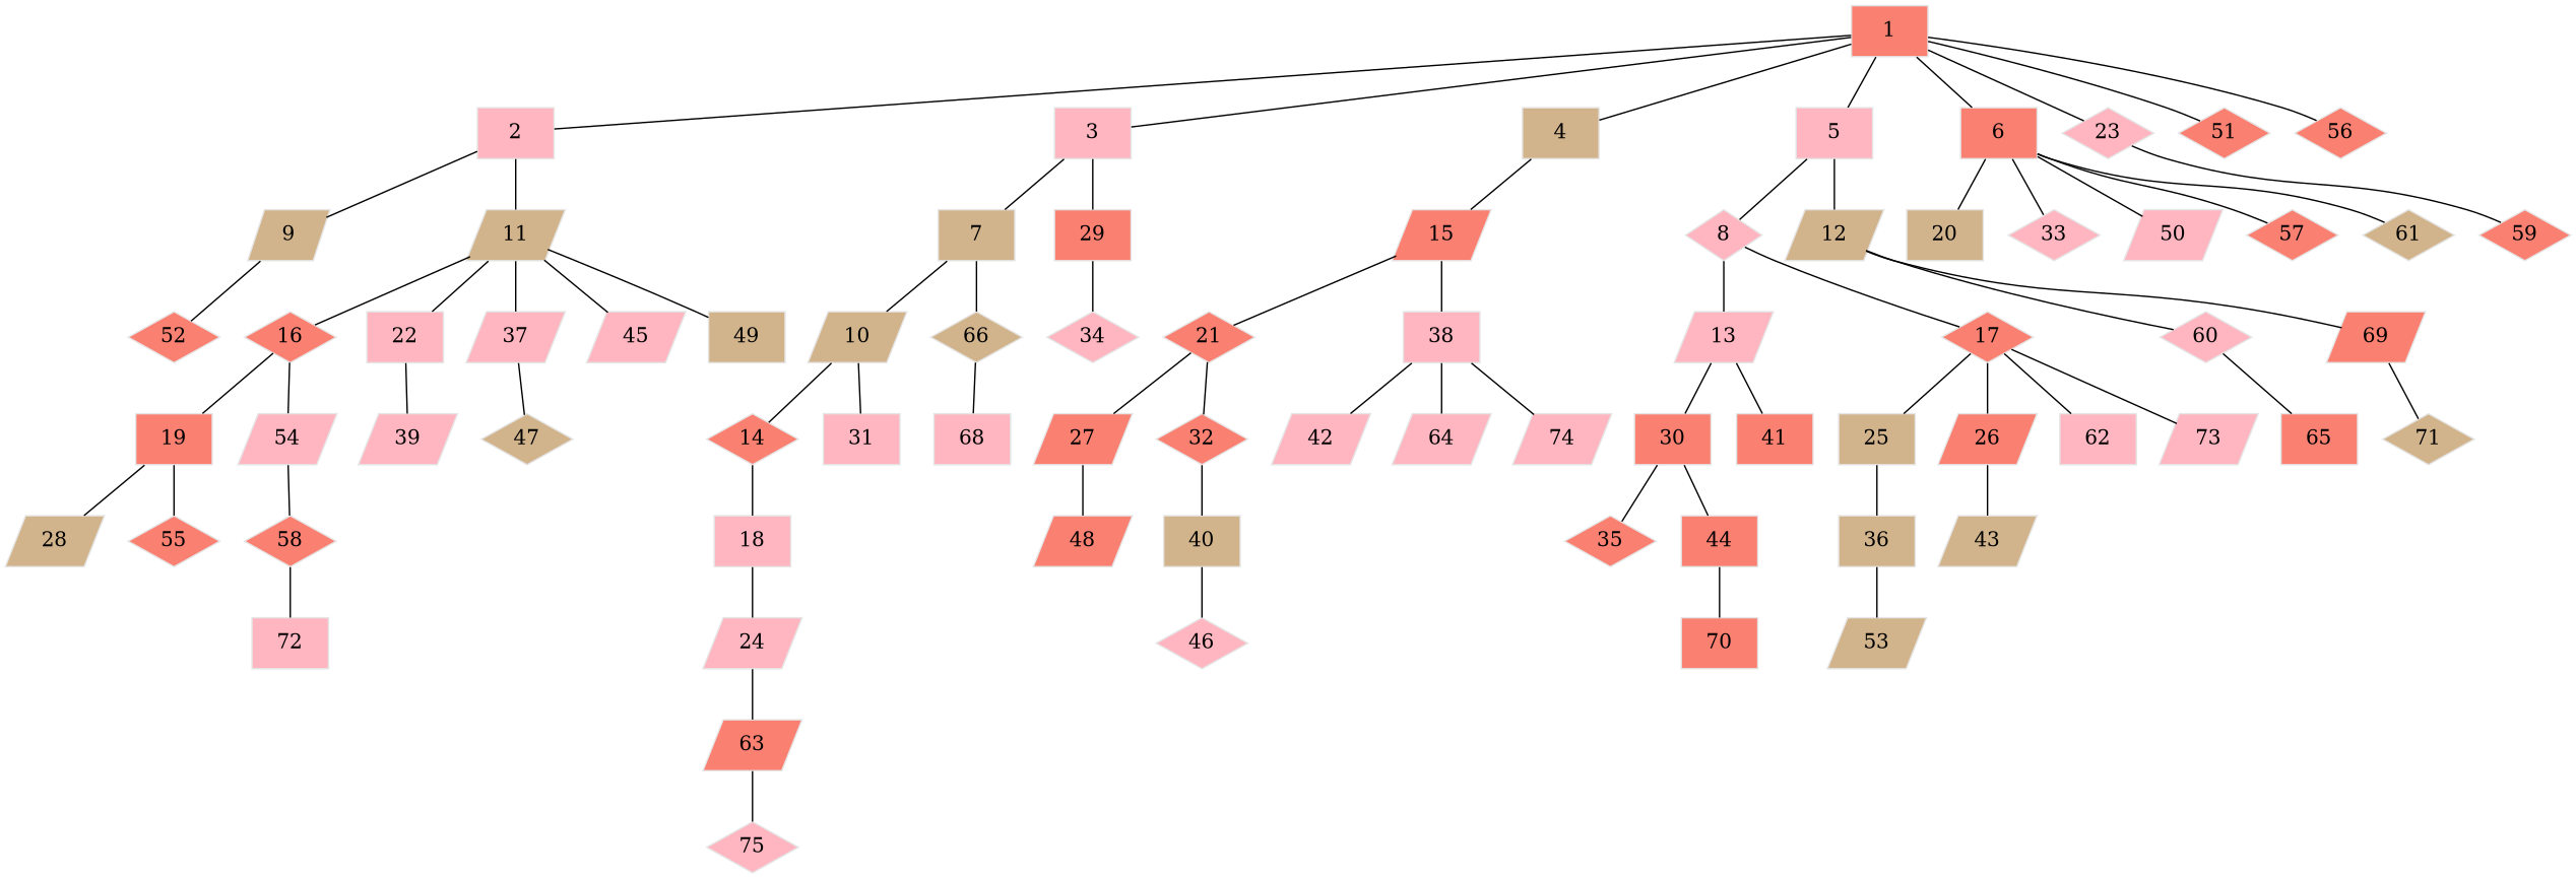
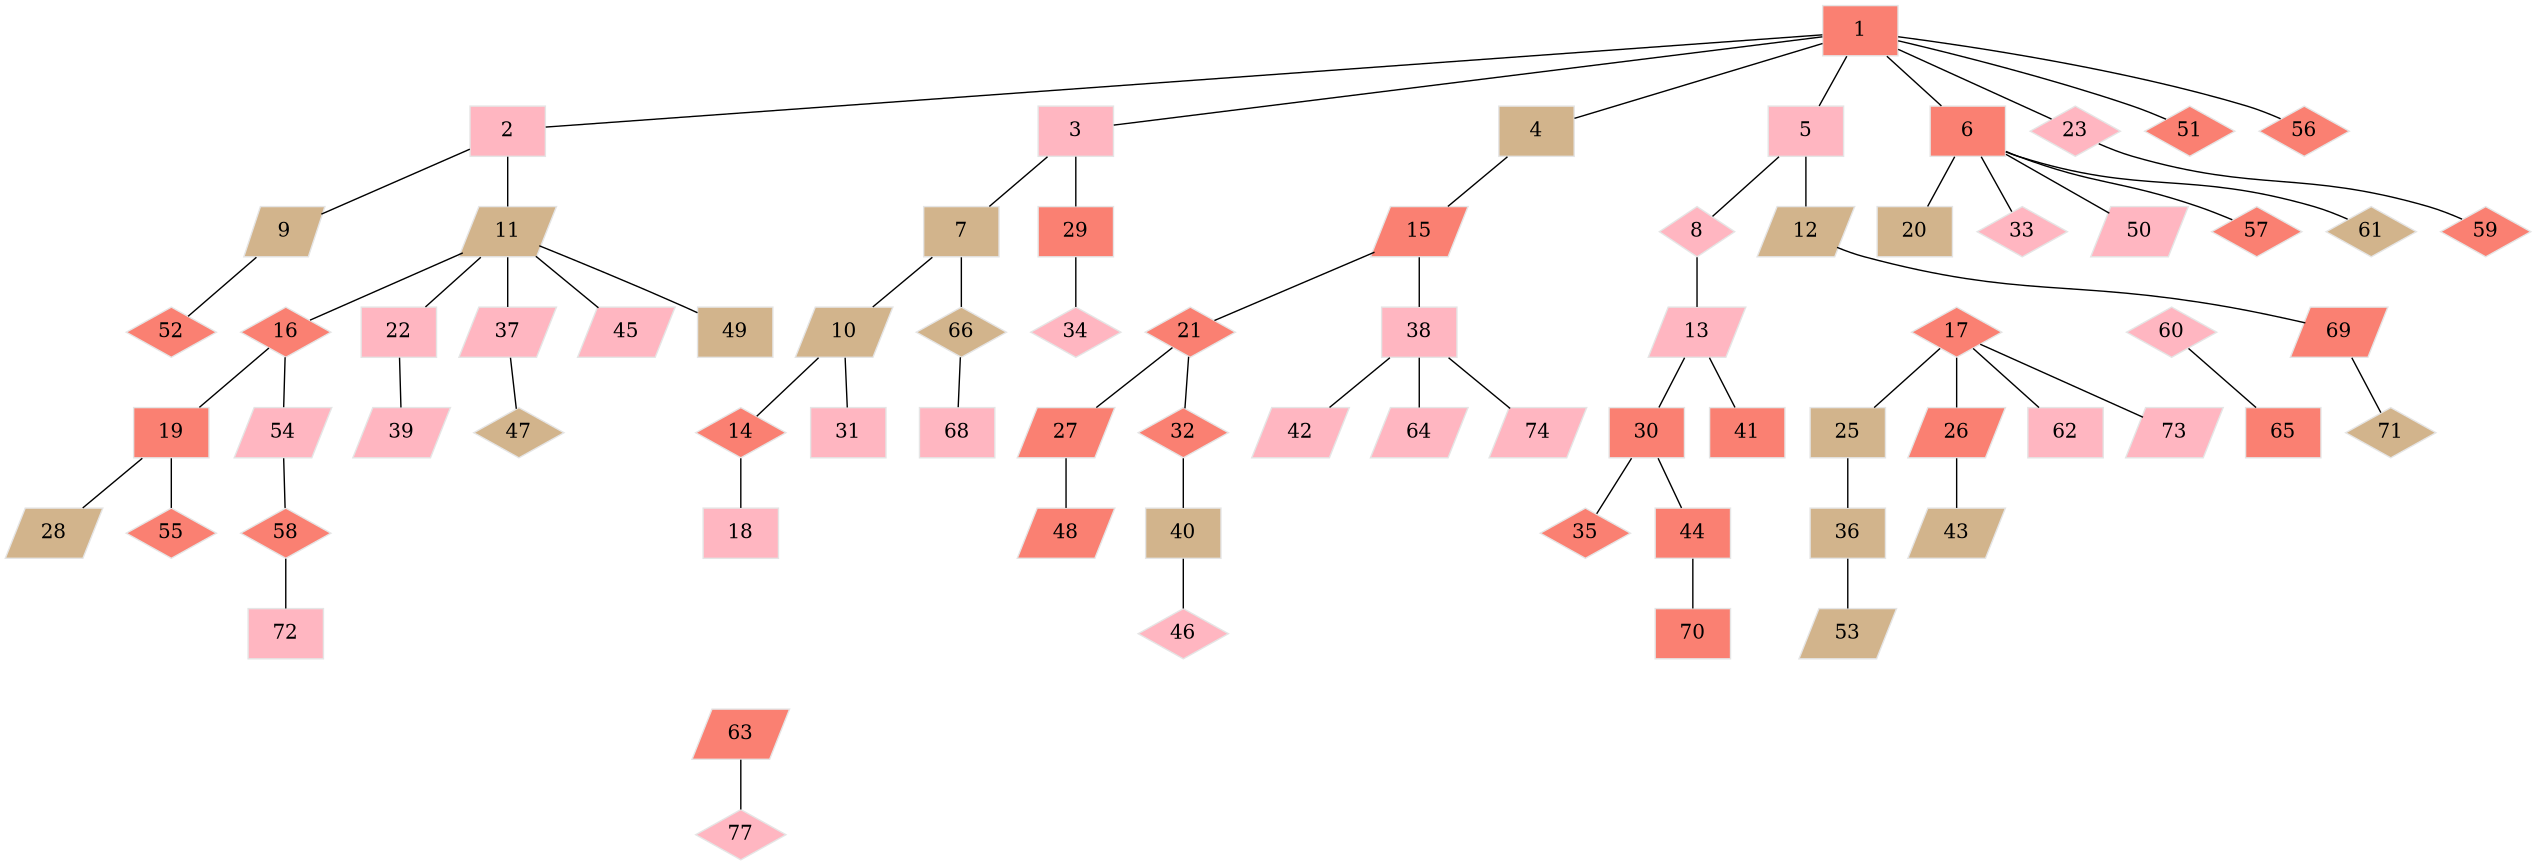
  graph {
    node [color=gray90 fillcolor=lightpink shape=box style=filled]
    edge [weight=1.0]
    2
    1 [fillcolor=salmon]
    3
    4 [fillcolor=tan]
    5
    6 [fillcolor=salmon]
    23 [shape=diamond]
    51 [fillcolor=salmon shape=diamond]
    56 [fillcolor=salmon shape=diamond]
    9 [fillcolor=tan shape=parallelogram]
    11 [fillcolor=tan shape=parallelogram]
    7 [fillcolor=tan]
    29 [fillcolor=salmon]
    15 [fillcolor=salmon shape=parallelogram]
    8 [shape=diamond]
    12 [fillcolor=tan shape=parallelogram]
    20 [fillcolor=tan]
    33 [shape=diamond]
    50 [shape=parallelogram]
    57 [fillcolor=salmon shape=diamond]
    61 [fillcolor=tan shape=diamond]
    59 [fillcolor=salmon shape=diamond]
    52 [fillcolor=salmon shape=diamond]
    16 [fillcolor=salmon shape=diamond]
    22
    37 [shape=parallelogram]
    45 [shape=parallelogram]
    49 [fillcolor=tan]
    10 [fillcolor=tan shape=parallelogram]
    66 [fillcolor=tan shape=diamond]
    34 [shape=diamond]
    21 [fillcolor=salmon shape=diamond]
    38
    13 [shape=parallelogram]
    17 [fillcolor=salmon shape=diamond]
    60 [shape=diamond]
    69 [fillcolor=salmon shape=parallelogram]
    14 [fillcolor=salmon shape=diamond]
    31
    68
    30 [fillcolor=salmon]
    41 [fillcolor=salmon]
    25 [fillcolor=tan]
    26 [fillcolor=salmon shape=parallelogram]
    62
    73 [shape=parallelogram]
    18
    19 [fillcolor=salmon]
    54 [shape=parallelogram]
    39 [shape=parallelogram]
    47 [fillcolor=tan shape=diamond]
    65 [fillcolor=salmon]
    71 [fillcolor=tan shape=diamond]
    35 [fillcolor=salmon shape=diamond]
    44 [fillcolor=salmon]
-   24 [shape=parallelogram]
    27 [fillcolor=salmon shape=parallelogram]
    32 [fillcolor=salmon shape=diamond]
    42 [shape=parallelogram]
    64 [shape=parallelogram]
    74 [shape=parallelogram]
    28 [fillcolor=tan shape=parallelogram]
    55 [fillcolor=salmon shape=diamond]
    58 [fillcolor=salmon shape=diamond]
    36 [fillcolor=tan]
    43 [fillcolor=tan shape=parallelogram]
    63 [fillcolor=salmon shape=parallelogram]
    48 [fillcolor=salmon shape=parallelogram]
    40 [fillcolor=tan]
-   75 [shape=diamond]
+   75 [shape=diamond label=77]
    53 [fillcolor=tan shape=parallelogram]
    70 [fillcolor=salmon]
    46 [shape=diamond]
    72
    2 -- 9
    2 -- 11
    1 -- 2
    1 -- 3
    1 -- 4
    1 -- 5
    1 -- 6
    1 -- 23
    1 -- 51
    1 -- 56
    3 -- 7
    3 -- 29
    4 -- 15
    5 -- 8
    5 -- 12
    6 -- 20
    6 -- 33
    6 -- 50
    6 -- 57
    6 -- 61
    23 -- 59
    9 -- 52
    11 -- 16
    11 -- 22
    11 -- 37
    11 -- 45
    11 -- 49
    7 -- 10
    7 -- 66
    29 -- 34
    15 -- 21
    15 -- 38
    8 -- 13
-   8 -- 17
-   12 -- 60
    12 -- 69
    16 -- 19
    16 -- 54
    22 -- 39
    37 -- 47
    10 -- 14
    10 -- 31
    66 -- 68
    21 -- 27
    21 -- 32
    38 -- 42
    38 -- 64
    38 -- 74
    13 -- 30
    13 -- 41
    17 -- 25
    17 -- 26
    17 -- 62
    17 -- 73
    60 -- 65
    69 -- 71
    14 -- 18
    30 -- 35
    30 -- 44
    25 -- 36
    26 -- 43
-   18 -- 24
    19 -- 28
    19 -- 55
    54 -- 58
    44 -- 70
-   24 -- 63
    27 -- 48
    32 -- 40
    58 -- 72
    36 -- 53
    63 -- 75
    40 -- 46
  }
